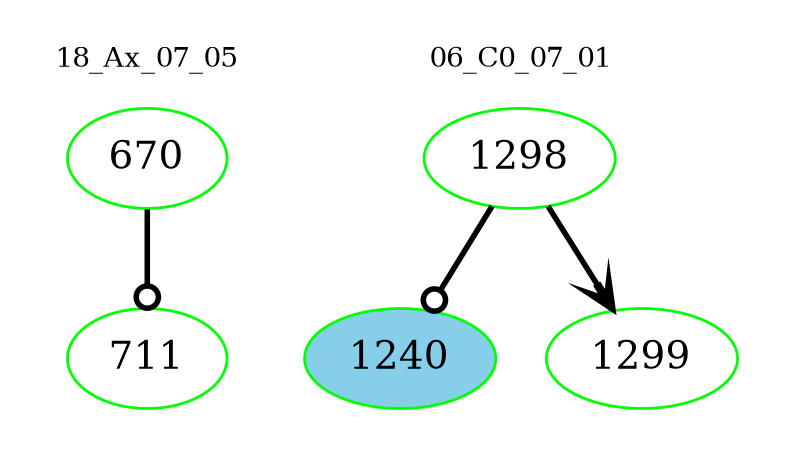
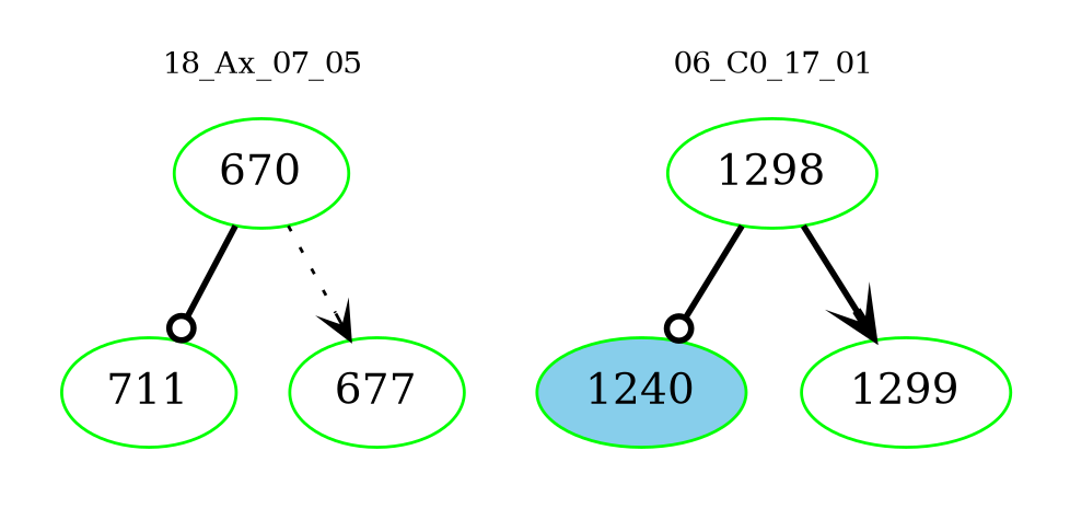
  digraph {
    node [color=green fillcolor=white style=filled]
    edge [arrowhead=odot color=black style=bold]
    n1 [label=670]
    n2 [label=711]
+   n3 [label=677]
    n4 [label=1298]
    n5 [fillcolor=skyblue label=1240]
    n6 [label=1299]
    subgraph cluster_1 {
      color=white
      fontsize=10
      label="18_Ax_07_05"
      n1
      n2
+     n3
    }
    subgraph cluster_2 {
      color=white
      fontsize=10
-     label="06_C0_07_01"
+     label="06_C0_17_01"
      n4
      n5
      n6
    }
    n1 -> n2
+   n1 -> n3 [arrowhead=vee style=dotted]
    n4 -> n5
    n4 -> n6 [arrowhead=vee]
  }
